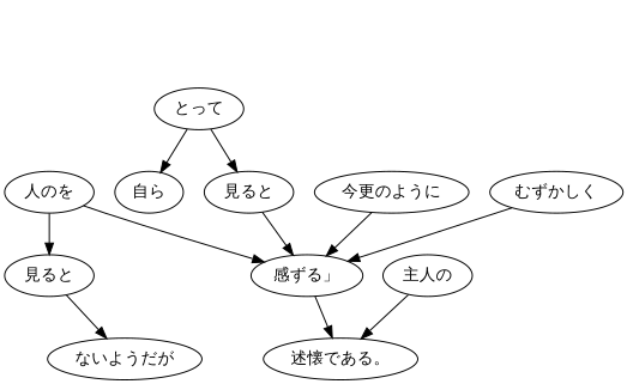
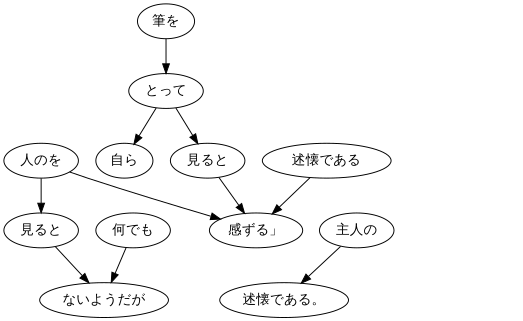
  digraph {
    n1 [label="人のを"]
    n2 [label="見ると"]
    n3 [label="感ずる」"]
    n4 [label="ないようだが"]
+   n5 [label="何でも"]
    n6 [label="述懐である。"]
    n7 [label="自ら"]
    n8 [label="とって"]
    n9 [label="見ると"]
-   n11 [label="今更のように"]
-   n12 [label="むずかしく"]
+   n10 [label="筆を"]
+   n11 [label="述懐である"]
    n13 [label="主人の"]
    n1 -> n2
    n1 -> n3
    n2 -> n4
-   n3 -> n6
+   n5 -> n4
    n8 -> n7
    n8 -> n9
    n9 -> n3
+   n10 -> n8
    n11 -> n3
-   n12 -> n3
    n13 -> n6
  }
